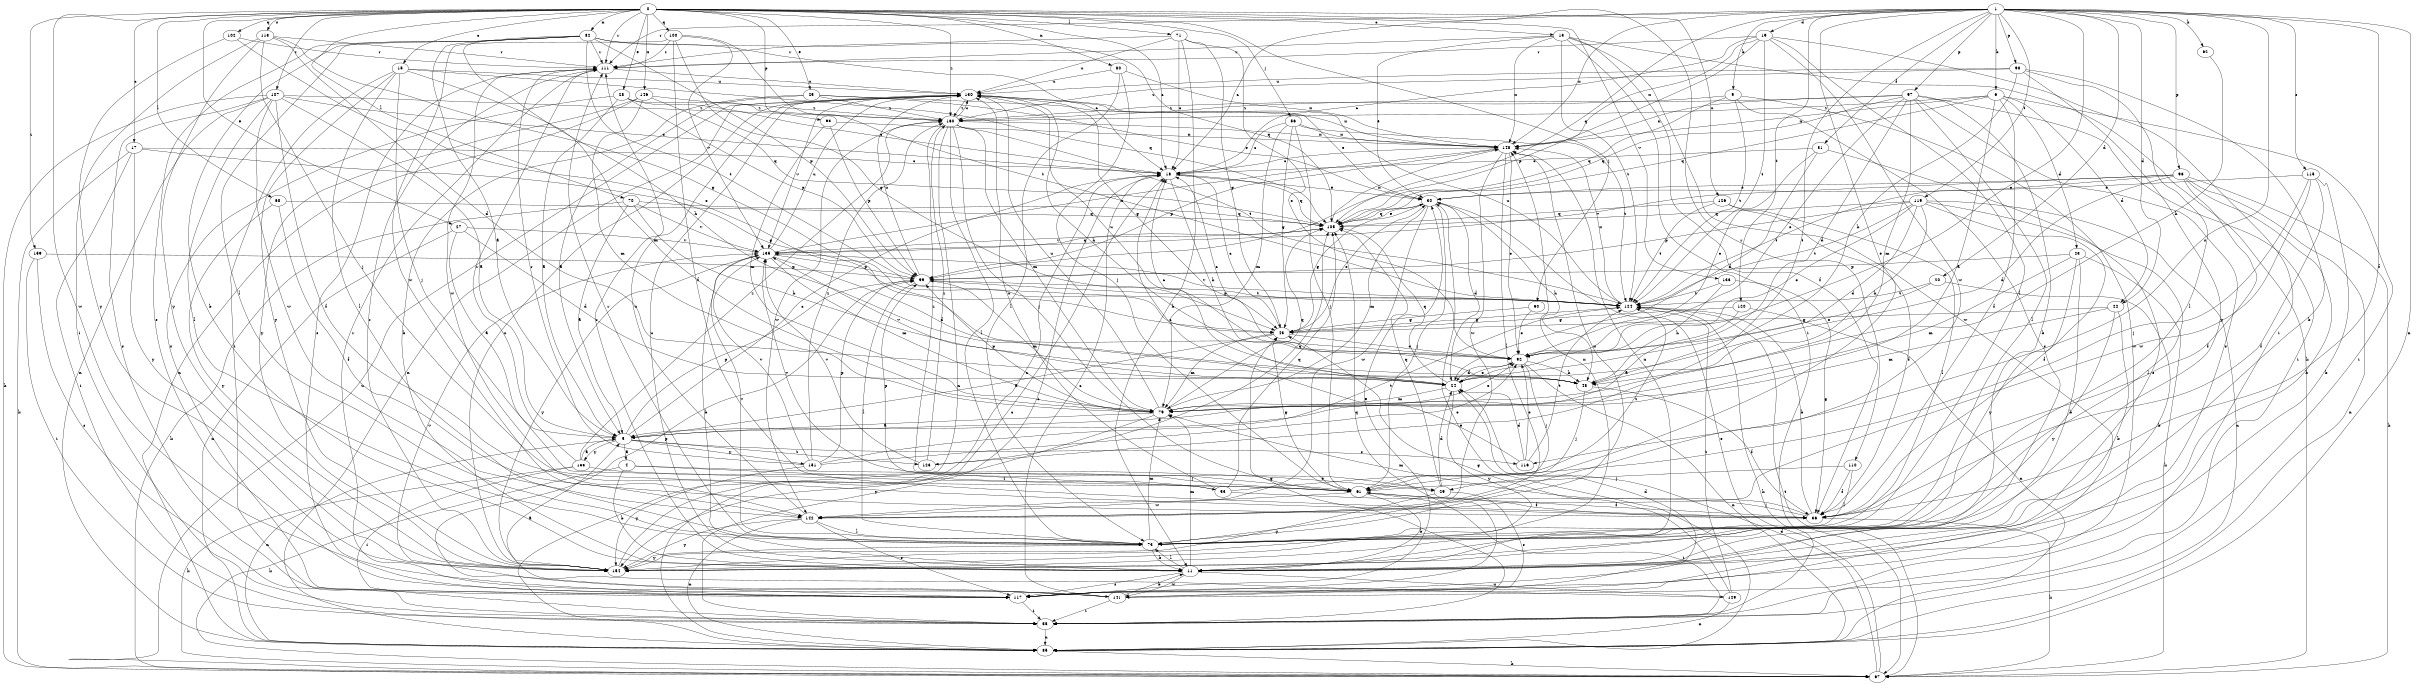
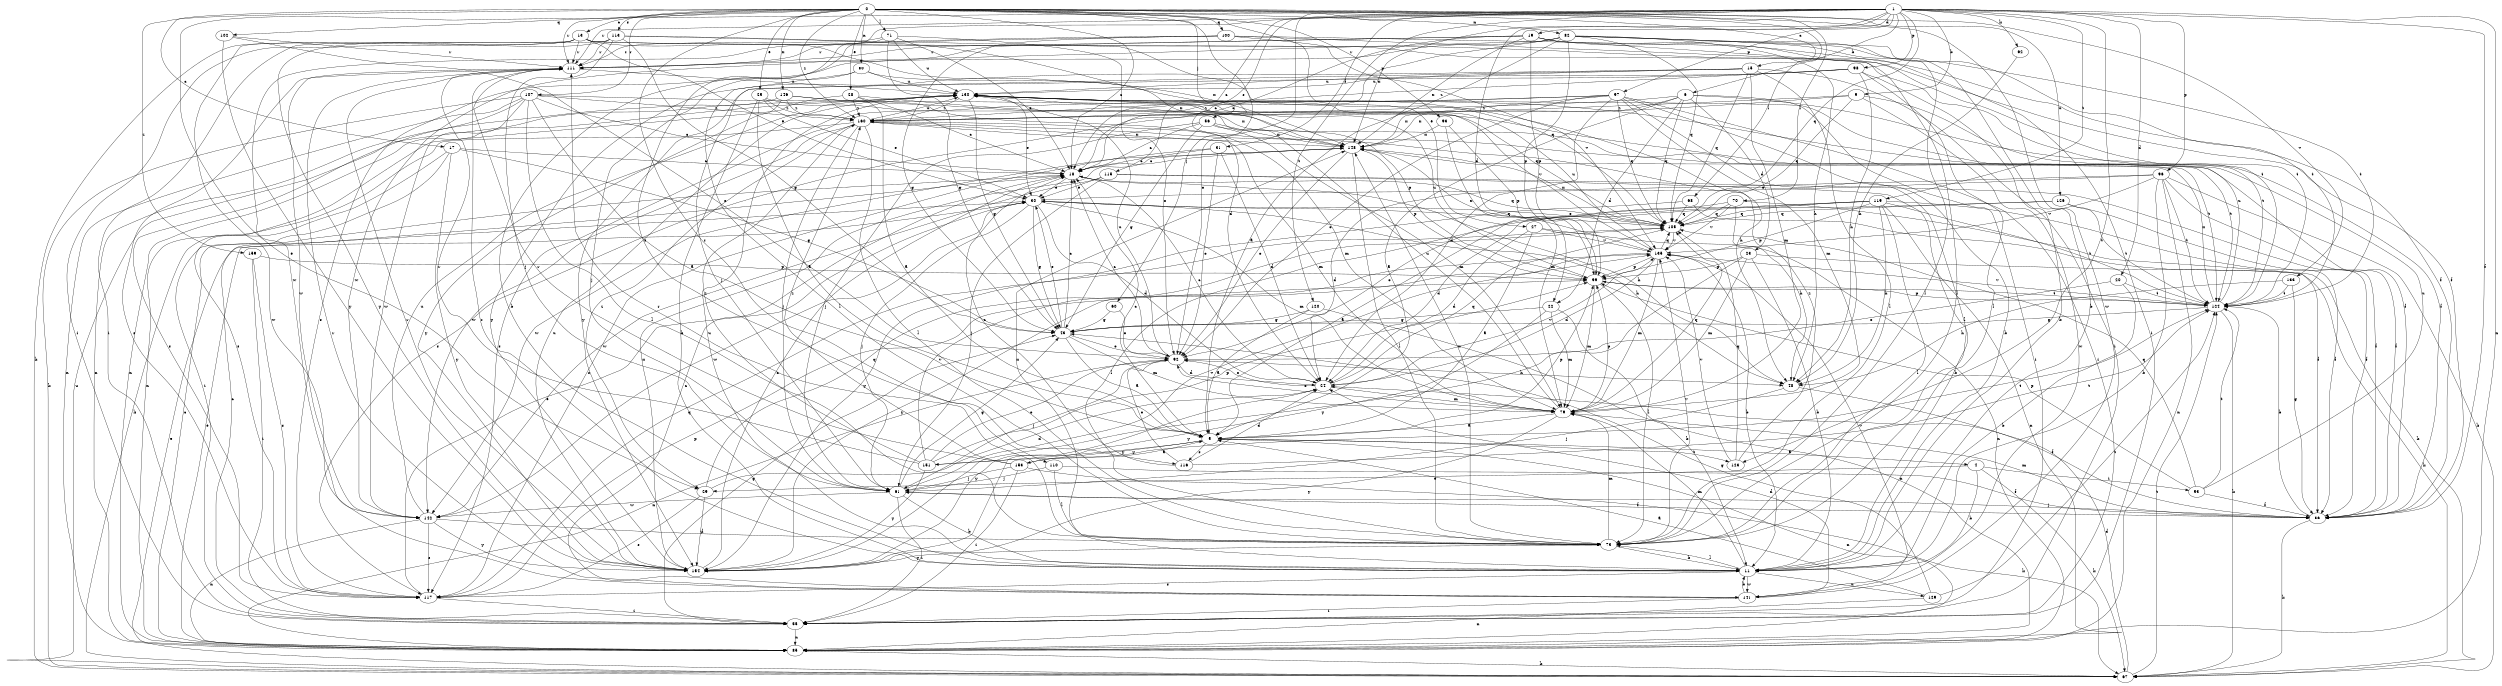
  strict digraph {
    0
    13
    15
    17
    18
    25
    27
    28
    56
    60
    68
    70
    71
    80
    82
    93
    100
    102
    107
    110
    111
    113
    126
    133
    141
    146
    159
    160
    36
    148
    67
    55
    124
    30
    105
    73
    79
    130
    61
    154
    43
    48
    11
    5
    85
    24
    135
    99
    117
    92
    142
    29
    1
    6
    9
    19
    20
    22
    31
    62
    96
    97
    98
    115
    116
    119
    120
    123
    23
    4
    53
    129
    151
    153
    0 -> 13 [label=c]
    0 -> 15 [label=c]
    0 -> 17 [label=c]
    0 -> 18 [label=c]
    0 -> 25 [label=e]
    0 -> 27 [label=e]
    0 -> 28 [label=e]
    0 -> 56 [label=j]
    0 -> 60 [label=j]
    0 -> 68 [label=l]
    0 -> 70 [label=l]
    0 -> 71 [label=l]
    0 -> 80 [label=n]
    0 -> 82 [label=n]
    0 -> 93 [label=p]
    0 -> 100 [label=q]
    0 -> 102 [label=q]
    0 -> 107 [label=r]
    0 -> 110 [label=r]
    0 -> 111 [label=r]
    0 -> 113 [label=s]
    0 -> 126 [label=u]
    0 -> 133 [label=v]
    0 -> 141 [label=w]
    0 -> 146 [label=x]
    0 -> 159 [label=z]
    0 -> 160 [label=z]
    13 -> 111 [label=r]
    13 -> 141 [label=w]
    13 -> 36 [label=f]
    13 -> 148 [label=x]
    13 -> 67 [label=k]
    13 -> 55 [label=i]
    13 -> 124 [label=t]
    13 -> 30 [label=e]
    15 -> 55 [label=i]
    15 -> 105 [label=q]
    15 -> 73 [label=l]
    15 -> 79 [label=m]
    15 -> 130 [label=u]
    15 -> 61 [label=j]
    15 -> 154 [label=y]
    17 -> 18 [label=c]
    17 -> 67 [label=k]
    17 -> 55 [label=i]
    17 -> 154 [label=y]
    17 -> 43 [label=g]
    18 -> 30 [label=e]
    18 -> 105 [label=q]
    18 -> 48 [label=h]
    25 -> 160 [label=z]
    25 -> 148 [label=x]
    25 -> 30 [label=e]
    25 -> 11 [label=b]
    25 -> 5 [label=a]
    27 -> 5 [label=a]
    27 -> 85 [label=n]
    27 -> 24 [label=d]
    27 -> 135 [label=v]
    28 -> 18 [label=c]
    28 -> 160 [label=z]
    28 -> 5 [label=a]
    28 -> 99 [label=p]
    28 -> 117 [label=s]
    56 -> 18 [label=c]
    56 -> 148 [label=x]
    56 -> 124 [label=t]
    56 -> 79 [label=m]
    56 -> 61 [label=j]
    56 -> 43 [label=g]
    60 -> 43 [label=g]
    60 -> 92 [label=o]
    68 -> 36 [label=f]
    68 -> 105 [label=q]
    68 -> 154 [label=y]
    70 -> 67 [label=k]
    70 -> 105 [label=q]
    70 -> 48 [label=h]
    70 -> 5 [label=a]
    70 -> 135 [label=v]
    71 -> 18 [label=c]
    71 -> 111 [label=r]
    71 -> 130 [label=u]
    71 -> 43 [label=g]
    71 -> 11 [label=b]
    71 -> 92 [label=o]
    80 -> 148 [label=x]
    80 -> 73 [label=l]
    80 -> 130 [label=u]
    80 -> 61 [label=j]
    82 -> 18 [label=c]
    82 -> 111 [label=r]
    82 -> 124 [label=t]
    82 -> 105 [label=q]
    82 -> 73 [label=l]
    82 -> 48 [label=h]
    82 -> 11 [label=b]
    82 -> 5 [label=a]
    82 -> 99 [label=p]
    82 -> 117 [label=s]
    93 -> 148 [label=x]
    93 -> 79 [label=m]
    93 -> 99 [label=p]
    100 -> 111 [label=r]
    100 -> 36 [label=f]
    100 -> 124 [label=t]
    100 -> 43 [label=g]
    100 -> 135 [label=v]
    100 -> 142 [label=w]
    102 -> 111 [label=r]
    102 -> 154 [label=y]
    102 -> 92 [label=o]
    107 -> 18 [label=c]
    107 -> 160 [label=z]
    107 -> 36 [label=f]
    107 -> 67 [label=k]
    107 -> 73 [label=l]
    107 -> 5 [label=a]
    107 -> 85 [label=n]
    107 -> 117 [label=s]
    107 -> 142 [label=w]
    110 -> 36 [label=f]
    110 -> 73 [label=l]
    110 -> 61 [label=j]
    111 -> 130 [label=u]
    111 -> 117 [label=s]
    111 -> 142 [label=w]
    113 -> 111 [label=r]
    113 -> 55 [label=i]
+   113 -> 105 [label=q]
    113 -> 61 [label=j]
    113 -> 154 [label=y]
    113 -> 43 [label=g]
    113 -> 24 [label=d]
    126 -> 36 [label=f]
    126 -> 124 [label=t]
    126 -> 105 [label=q]
    126 -> 73 [label=l]
    133 -> 36 [label=g]
    133 -> 124 [label=t]
    133 -> 48 [label=h]
    141 -> 18 [label=c]
    141 -> 111 [label=r]
    141 -> 55 [label=i]
    141 -> 11 [label=b]
    141 -> 24 [label=d]
    141 -> 135 [label=v]
    146 -> 160 [label=z]
    146 -> 105 [label=q]
    146 -> 79 [label=m]
    146 -> 154 [label=y]
    146 -> 85 [label=n]
    159 -> 55 [label=i]
    159 -> 99 [label=p]
    159 -> 117 [label=s]
    160 -> 148 [label=x]
    160 -> 124 [label=t]
    160 -> 73 [label=l]
    160 -> 79 [label=m]
    160 -> 130 [label=u]
    160 -> 61 [label=j]
    160 -> 85 [label=n]
    160 -> 142 [label=w]
    160 -> 29 [label=z]
    36 -> 67 [label=k]
    36 -> 124 [label=b]
    36 -> 79 [label=m]
    36 -> 61 [label=j]
    148 -> 18 [label=c]
    148 -> 73 [label=l]
    148 -> 99 [label=p]
    148 -> 92 [label=o]
    148 -> 142 [label=w]
    67 -> 124 [label=t]
    67 -> 30 [label=e]
    67 -> 130 [label=u]
    67 -> 24 [label=d]
    55 -> 18 [label=c]
    55 -> 43 [label=g]
    55 -> 85 [label=n]
    124 -> 148 [label=x]
    124 -> 67 [label=k]
    124 -> 130 [label=u]
    124 -> 43 [label=g]
    124 -> 135 [label=v]
    124 -> 99 [label=p]
    30 -> 105 [label=q]
    30 -> 79 [label=m]
    30 -> 61 [label=j]
    30 -> 43 [label=g]
    30 -> 48 [label=h]
    30 -> 24 [label=d]
    30 -> 142 [label=w]
    105 -> 148 [label=x]
    105 -> 30 [label=e]
    105 -> 135 [label=v]
    73 -> 111 [label=r]
    73 -> 148 [label=x]
    73 -> 79 [label=m]
    73 -> 154 [label=y]
    73 -> 11 [label=b]
    73 -> 135 [label=v]
    79 -> 105 [label=q]
    79 -> 130 [label=u]
    79 -> 154 [label=y]
    79 -> 5 [label=a]
    79 -> 99 [label=p]
    79 -> 92 [label=o]
    130 -> 160 [label=z]
    130 -> 30 [label=e]
    130 -> 43 [label=g]
    130 -> 48 [label=h]
    130 -> 85 [label=n]
    130 -> 135 [label=v]
    61 -> 36 [label=f]
    61 -> 55 [label=i]
    61 -> 43 [label=g]
    61 -> 11 [label=b]
    61 -> 135 [label=v]
    61 -> 142 [label=w]
    154 -> 18 [label=c]
    154 -> 111 [label=r]
    154 -> 148 [label=x]
    154 -> 130 [label=u]
    43 -> 18 [label=c]
    43 -> 30 [label=e]
    43 -> 79 [label=m]
    43 -> 5 [label=a]
    43 -> 92 [label=o]
    48 -> 36 [label=f]
    48 -> 61 [label=j]
    11 -> 111 [label=r]
    11 -> 141 [label=w]
    11 -> 148 [label=x]
    11 -> 73 [label=l]
    11 -> 79 [label=m]
    11 -> 130 [label=u]
    11 -> 117 [label=s]
    11 -> 129 [label=u]
    5 -> 18 [label=c]
    5 -> 85 [label=n]
    5 -> 99 [label=p]
    5 -> 116 [label=s]
    5 -> 123 [label=t]
    5 -> 4 [label=a]
    5 -> 151 [label=y]
    5 -> 153 [label=y]
    85 -> 18 [label=c]
    85 -> 67 [label=k]
    85 -> 30 [label=e]
    24 -> 18 [label=c]
    24 -> 105 [label=q]
    24 -> 79 [label=m]
    24 -> 154 [label=y]
    24 -> 135 [label=v]
    24 -> 92 [label=o]
    135 -> 148 [label=x]
    135 -> 105 [label=q]
    135 -> 79 [label=m]
    135 -> 130 [label=u]
    135 -> 154 [label=y]
    135 -> 11 [label=b]
    135 -> 24 [label=d]
    135 -> 99 [label=p]
    99 -> 124 [label=t]
    99 -> 73 [label=l]
    99 -> 79 [label=m]
    99 -> 130 [label=u]
    117 -> 55 [label=i]
    117 -> 30 [label=e]
    117 -> 105 [label=q]
    117 -> 99 [label=p]
    92 -> 18 [label=c]
    92 -> 130 [label=u]
    92 -> 61 [label=j]
    92 -> 48 [label=h]
    92 -> 85 [label=n]
    92 -> 24 [label=d]
    142 -> 73 [label=l]
    142 -> 130 [label=u]
    142 -> 154 [label=y]
    142 -> 85 [label=n]
    142 -> 117 [label=s]
    29 -> 105 [label=q]
    29 -> 154 [label=y]
    29 -> 24 [label=d]
    29 -> 117 [label=s]
    1 -> 18 [label=c]
    1 -> 111 [label=r]
    1 -> 36 [label=f]
    1 -> 148 [label=x]
    1 -> 105 [label=q]
    1 -> 85 [label=n]
    1 -> 92 [label=o]
    1 -> 29 [label=e]
    1 -> 6 [label=b]
    1 -> 9 [label=b]
    1 -> 19 [label=d]
    1 -> 20 [label=d]
    1 -> 22 [label=d]
    1 -> 31 [label=f]
    1 -> 62 [label=k]
    1 -> 96 [label=p]
    1 -> 97 [label=p]
    1 -> 98 [label=p]
    1 -> 115 [label=s]
    1 -> 116 [label=s]
    1 -> 119 [label=t]
    1 -> 120 [label=t]
    1 -> 123 [label=t]
    6 -> 160 [label=z]
    6 -> 36 [label=f]
    6 -> 148 [label=x]
    6 -> 55 [label=i]
    6 -> 105 [label=q]
    6 -> 5 [label=a]
    6 -> 22 [label=d]
    6 -> 23 [label=d]
    9 -> 141 [label=w]
    9 -> 160 [label=z]
    9 -> 124 [label=t]
    9 -> 105 [label=q]
    9 -> 117 [label=s]
    19 -> 18 [label=c]
    19 -> 111 [label=r]
    19 -> 148 [label=x]
    19 -> 55 [label=i]
    19 -> 124 [label=t]
    19 -> 73 [label=l]
    19 -> 99 [label=p]
    19 -> 142 [label=w]
    20 -> 124 [label=t]
    20 -> 11 [label=b]
    20 -> 92 [label=o]
    22 -> 79 [label=m]
    22 -> 154 [label=y]
    22 -> 43 [label=g]
    22 -> 11 [label=b]
    31 -> 18 [label=c]
    31 -> 24 [label=d]
    31 -> 117 [label=s]
    31 -> 92 [label=o]
    62 -> 48 [label=h]
    96 -> 36 [label=f]
    96 -> 67 [label=k]
    96 -> 124 [label=t]
    96 -> 30 [label=e]
    96 -> 11 [label=b]
    96 -> 85 [label=n]
    96 -> 24 [label=d]
    96 -> 135 [label=v]
    97 -> 160 [label=z]
    97 -> 148 [label=x]
    97 -> 55 [label=i]
    97 -> 105 [label=q]
    97 -> 73 [label=l]
    97 -> 79 [label=m]
    97 -> 11 [label=b]
    97 -> 24 [label=d]
    97 -> 117 [label=s]
    97 -> 92 [label=o]
    98 -> 160 [label=z]
    98 -> 73 [label=l]
    98 -> 130 [label=u]
    98 -> 154 [label=y]
    98 -> 48 [label=h]
    98 -> 11 [label=b]
    115 -> 36 [label=f]
    115 -> 30 [label=e]
    115 -> 61 [label=j]
    115 -> 11 [label=b]
    115 -> 142 [label=w]
    116 -> 18 [label=c]
    116 -> 124 [label=t]
    116 -> 24 [label=d]
    116 -> 92 [label=o]
    119 -> 36 [label=f]
    119 -> 124 [label=t]
    119 -> 105 [label=q]
    119 -> 73 [label=l]
    119 -> 48 [label=h]
    119 -> 85 [label=n]
    119 -> 24 [label=d]
    119 -> 99 [label=p]
    119 -> 92 [label=o]
    120 -> 43 [label=g]
    120 -> 5 [label=a]
    120 -> 85 [label=n]
    123 -> 160 [label=z]
    123 -> 105 [label=q]
    123 -> 135 [label=v]
    23 -> 67 [label=k]
    23 -> 79 [label=m]
    23 -> 154 [label=y]
    23 -> 11 [label=b]
    23 -> 99 [label=p]
    4 -> 67 [label=k]
    4 -> 11 [label=b]
    4 -> 29 [label=e]
    4 -> 53 [label=i]
    53 -> 36 [label=f]
    53 -> 124 [label=t]
    53 -> 105 [label=q]
    53 -> 130 [label=u]
    53 -> 99 [label=p]
    129 -> 124 [label=t]
    129 -> 43 [label=g]
    129 -> 5 [label=a]
    129 -> 85 [label=n]
    151 -> 111 [label=r]
    151 -> 160 [label=z]
    151 -> 124 [label=t]
    151 -> 154 [label=y]
    151 -> 135 [label=v]
    151 -> 99 [label=p]
    151 -> 92 [label=o]
    153 -> 111 [label=r]
    153 -> 160 [label=z]
    153 -> 67 [label=k]
    153 -> 55 [label=i]
    153 -> 61 [label=j]
    153 -> 5 [label=a]
  }
